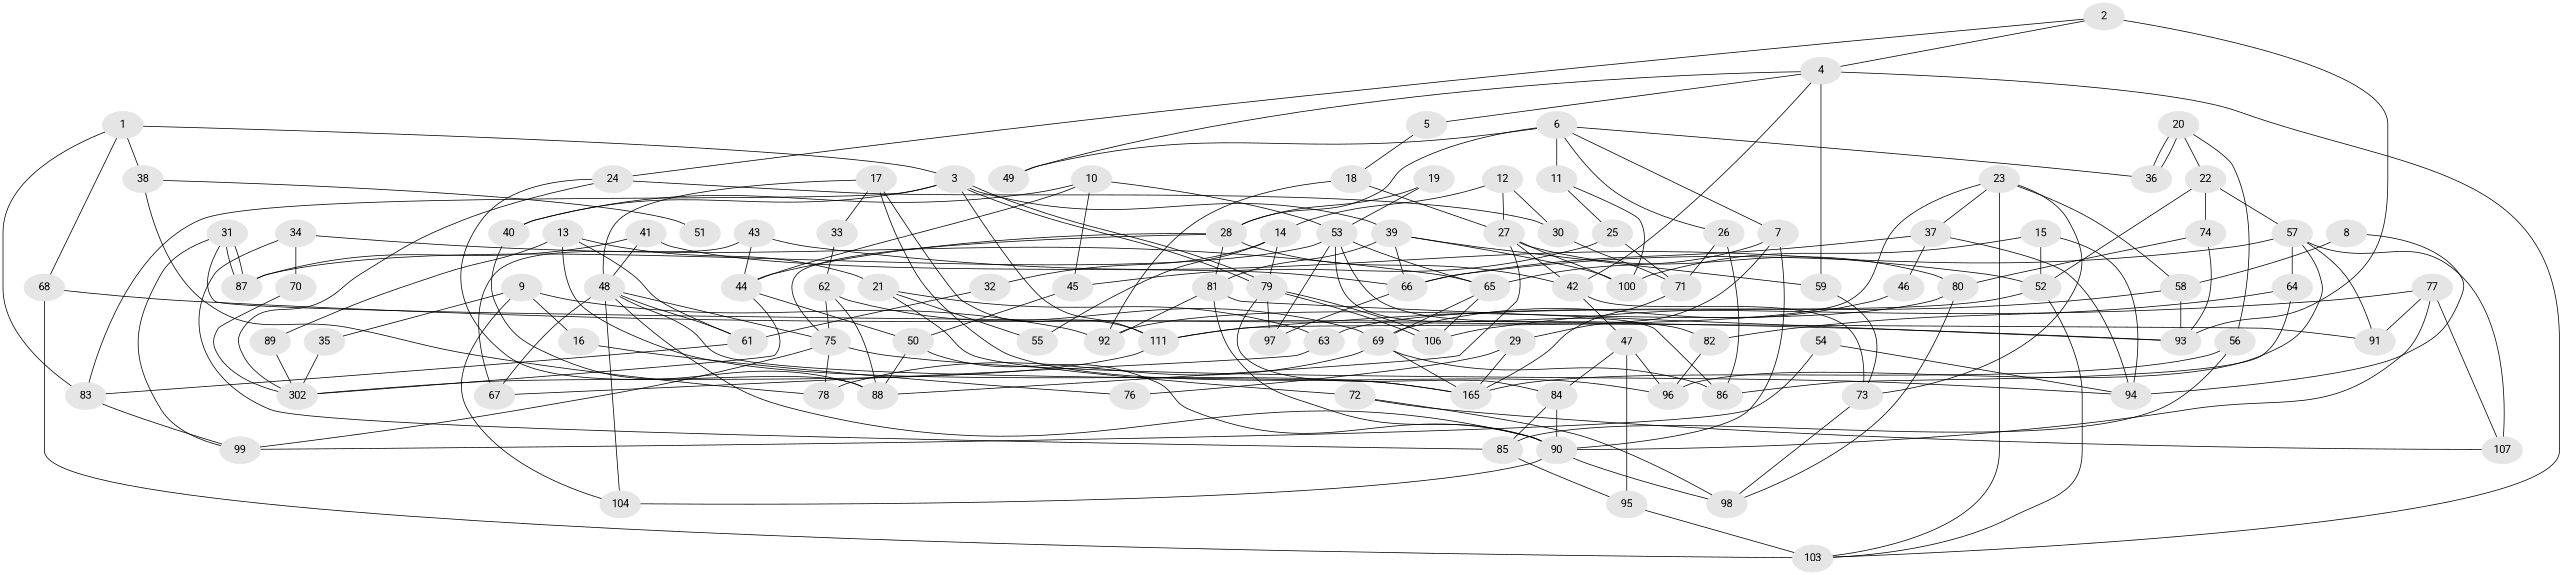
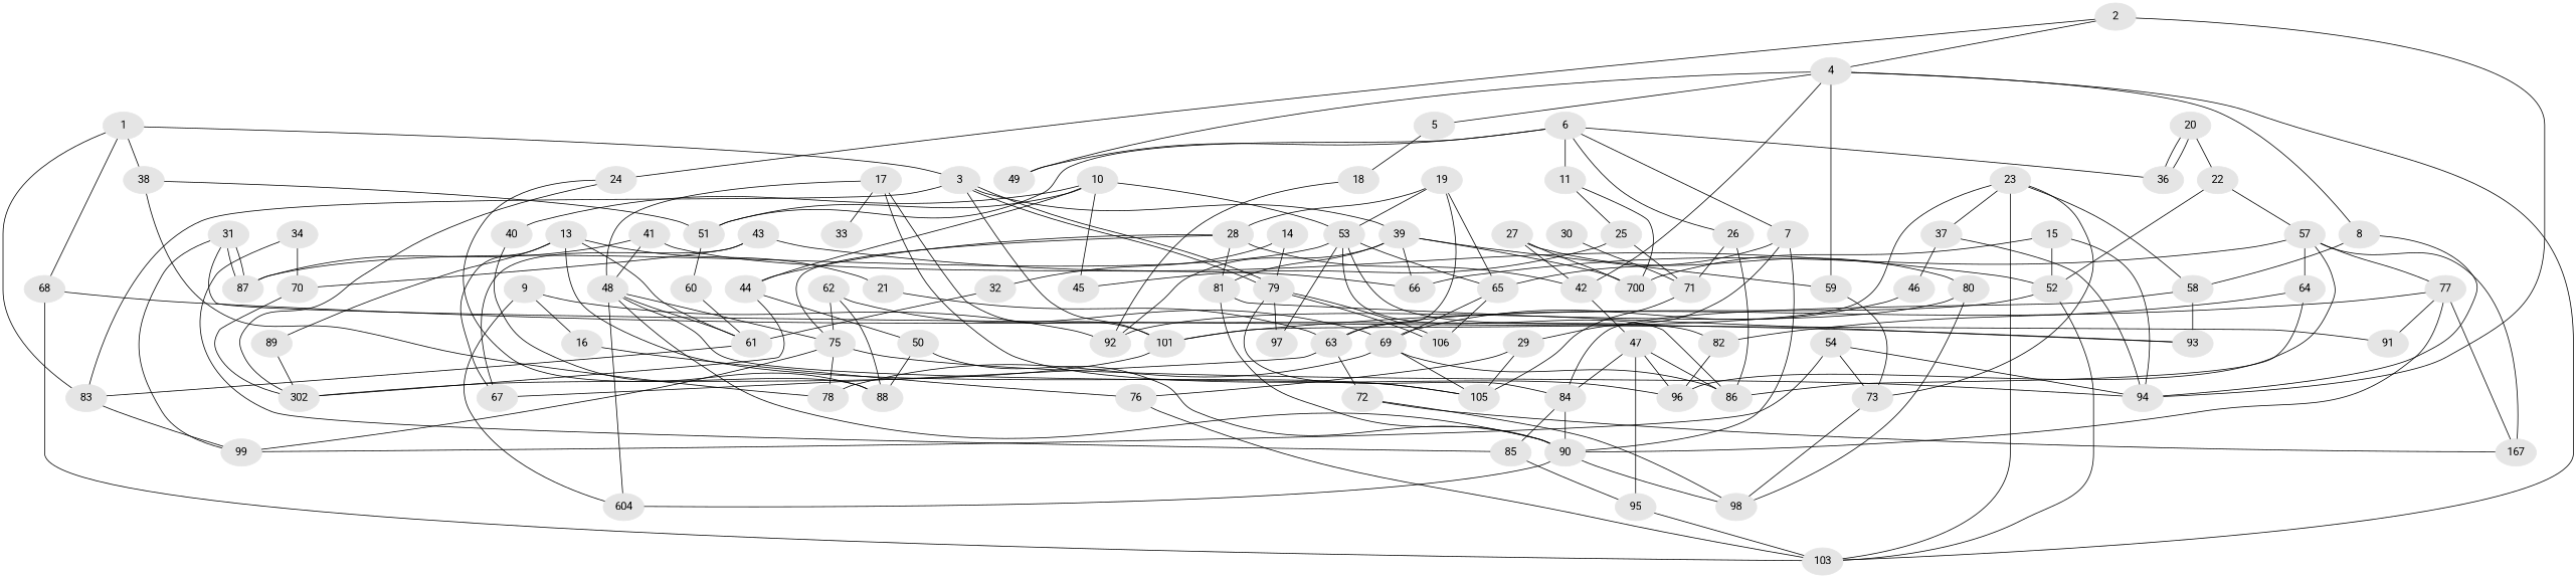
  graph {
    fontname=Roboto
    node [color=gray90 fontname=Roboto style=filled]
    edge [fontname=Roboto]
    1
    3
    38
    68
    83
    39
    40
    79
-   101 [label=111]
+   101
    51
    78
    93
    103
    99
    2
    4
    24
    5
    8
    42
    49
    59
    30
    88
    n25 [label=302]
-   100
+   100 [label=700]
    81
    66
    84
    97
    106
    18
    58
    94
    47
    73
    92
    27
    6
    7
    11
    26
    36
    29
    65
    90
    25
    71
    86
-   105 [label=165]
+   60
+   105
    76
    69
-   104
+   104 [label=604]
    98
    9
    16
-   35
    10
    44
    45
    53
    50
    87
    82
-   12
    14
    32
-   55
    80
    13
    21
    61
    89
    63
    72
    15
    52
    17
    33
    48
    96
    62
    75
    67
    19
    28
    20
    22
-   56
    57
-   74
    85
-   107
+   107 [label=167]
    64
    77
    23
    37
    46
    31
    91
    34
    70
    95
    41
    43
    54
    1 -- 3
    1 -- 38
    1 -- 68
    1 -- 83
    3 -- 83
    3 -- 39
-   3 -- 40
    3 -- 79
    3 -- 79
    3 -- 101
    38 -- 51
    38 -- 78
    68 -- 93
    68 -- 103
    83 -- 99
    39 -- 59
    39 -- 100
    39 -- 81
    39 -- 66
    40 -- 88
    79 -- 84
    79 -- 97
    79 -- 106
    79 -- 106
    101 -- n25
-   2 -- 93
+   51 -- 60
+   2 -- 94
    2 -- 4
    2 -- 24
    4 -- 103
    4 -- 5
+   4 -- 8
    4 -- 42
    4 -- 49
    4 -- 59
-   24 -- 30
    24 -- 88
    24 -- n25
    5 -- 18
    8 -- 58
    8 -- 94
    42 -- 47
    59 -- 73
    30 -- 71
    81 -- 93
-   81 -- 92
+   39 -- 92
    81 -- 90
-   66 -- 97
    84 -- 90
    84 -- 85
    18 -- 92
-   18 -- 27
    58 -- 93
-   58 -- 106
+   58 -- 84
    47 -- 84
+   47 -- 86
    47 -- 96
    47 -- 95
    73 -- 98
    27 -- 42
-   27 -- 88
    27 -- 100
    27 -- 80
-   6 -- 28
+   6 -- 51
    6 -- 49
    6 -- 7
    6 -- 11
    6 -- 26
    6 -- 36
    7 -- 29
    7 -- 65
    7 -- 90
    11 -- 100
    11 -- 25
    26 -- 71
    26 -- 86
    29 -- 105
    29 -- 76
    65 -- 106
    65 -- 69
    90 -- 104
    90 -- 98
    25 -- 71
    25 -- 45
    71 -- 105
+   60 -- 61
+   76 -- 103
    69 -- 78
    69 -- 86
    69 -- 105
    9 -- 92
    9 -- 104
    9 -- 16
-   9 -- 35
    16 -- 76
-   35 -- n25
    10 -- 40
+   10 -- 51
    10 -- 44
    10 -- 45
    10 -- 53
    44 -- n25
    44 -- 50
-   45 -- 50
    53 -- 97
    53 -- 65
    53 -- 86
    53 -- 87
    53 -- 82
    50 -- 88
    50 -- 90
    82 -- 96
-   12 -- 30
-   12 -- 27
-   12 -- 14
    14 -- 79
    14 -- 32
-   14 -- 55
    32 -- 61
    80 -- 92
    80 -- 98
    13 -- 105
    13 -- 21
    13 -- 61
    13 -- 89
-   21 -- 55
    21 -- 63
-   21 -- 72
+   63 -- 72
    61 -- 83
    89 -- n25
    63 -- 67
    72 -- 98
    72 -- 107
    15 -- 100
    15 -- 94
    15 -- 52
    52 -- 103
    52 -- 63
    17 -- 101
    17 -- 33
    17 -- 48
    17 -- 96
-   33 -- 62
    48 -- 90
    48 -- 105
    48 -- 104
    48 -- 61
    48 -- 75
-   48 -- 67
+   13 -- 67
    62 -- 88
    62 -- 69
    62 -- 75
    75 -- 78
    75 -- 99
    75 -- 94
    19 -- 53
+   19 -- 63
    19 -- 28
    28 -- 42
    28 -- 81
    28 -- 44
    28 -- 75
    20 -- 36
    20 -- 36
    20 -- 22
-   20 -- 56
    22 -- 52
    22 -- 57
-   22 -- 74
-   56 -- 105
-   56 -- 85
    57 -- 66
    57 -- 96
    57 -- 107
    57 -- 64
-   57 -- 91
-   74 -- 93
-   74 -- 80
+   57 -- 77
    85 -- 95
    64 -- 86
    64 -- 82
    77 -- 101
    77 -- 90
    77 -- 107
    77 -- 91
    23 -- 101
    23 -- 103
    23 -- 58
    23 -- 73
    23 -- 37
-   37 -- 66
    37 -- 94
    37 -- 46
    46 -- 69
    31 -- 99
    31 -- 87
    31 -- 87
    31 -- 91
-   34 -- 65
+   19 -- 65
    34 -- 85
    34 -- 70
    70 -- n25
    95 -- 103
    41 -- 66
    41 -- 87
    41 -- 48
    43 -- 52
    43 -- 67
-   43 -- 44
+   43 -- 70
    54 -- 99
    54 -- 94
-   42 -- 73
+   54 -- 73
  }
